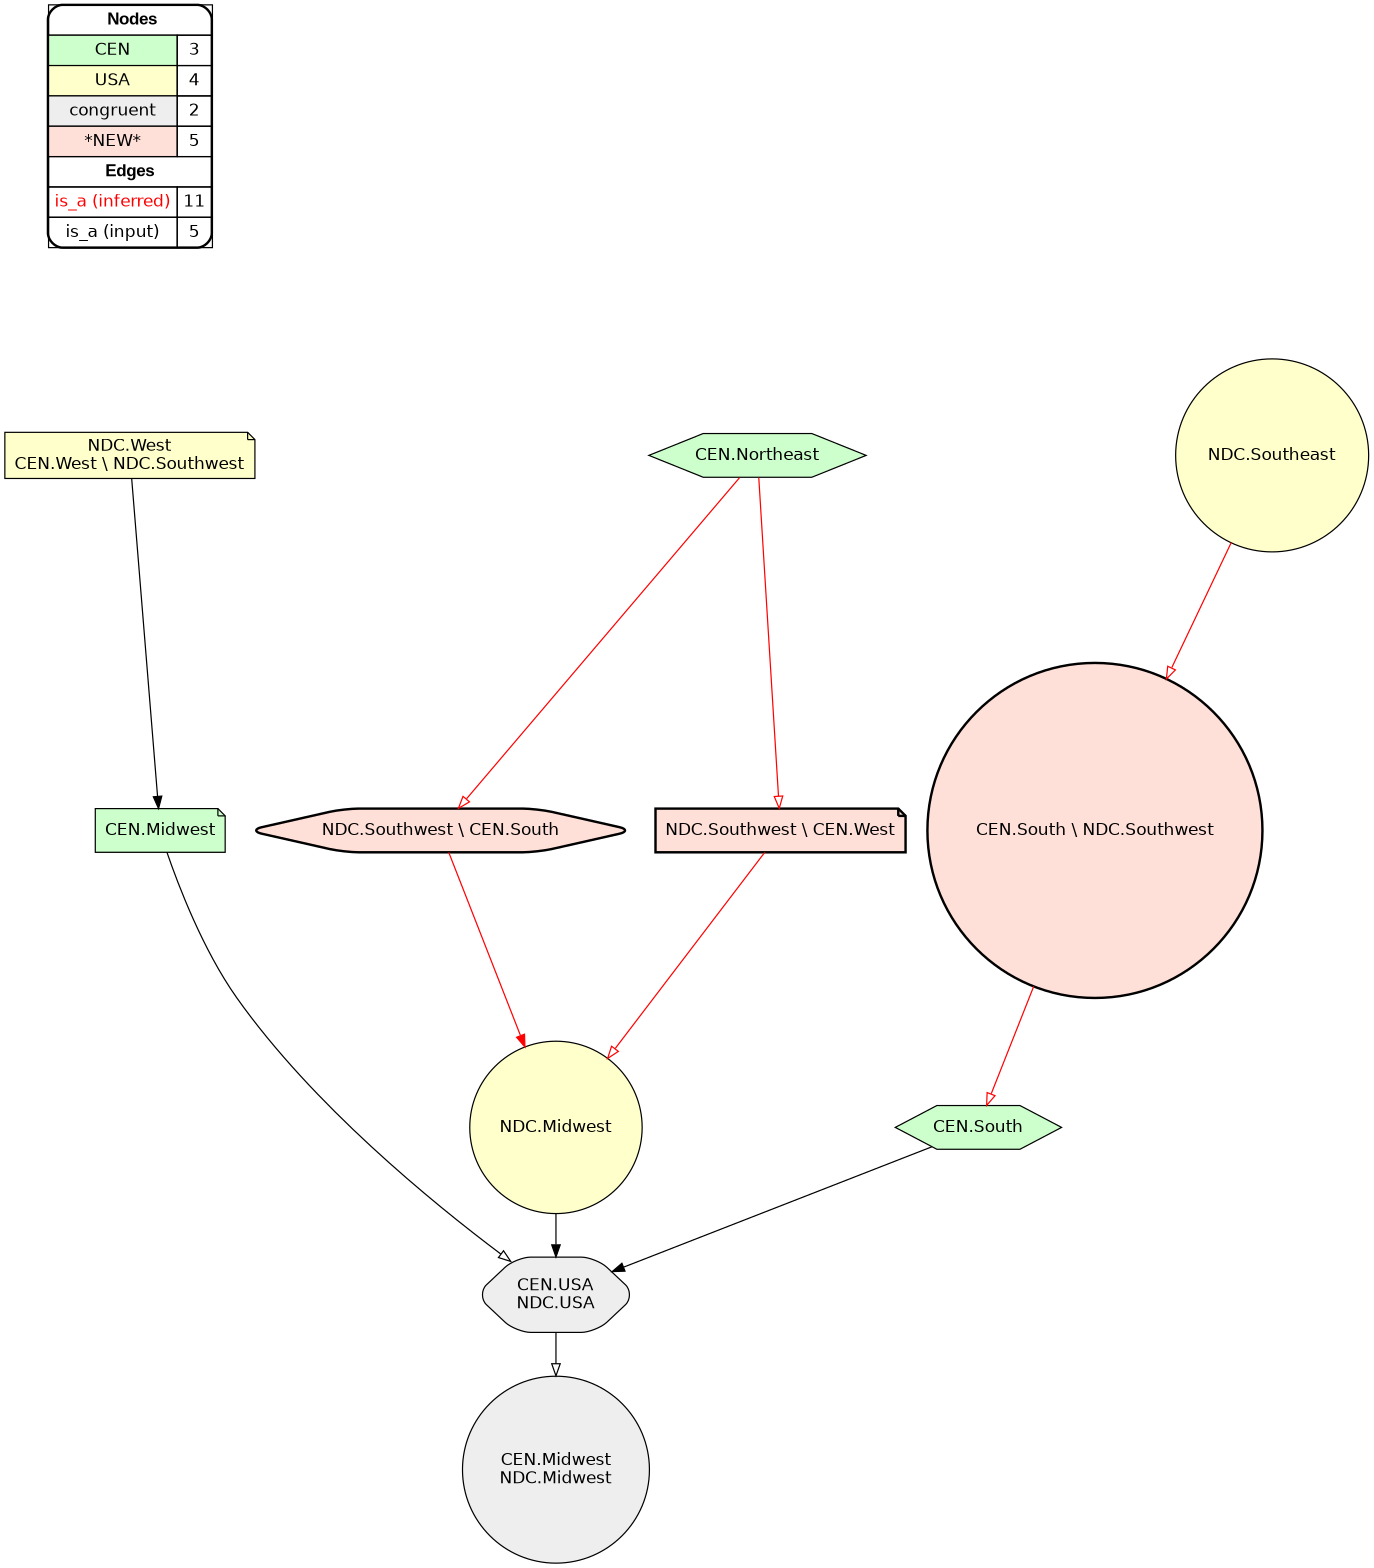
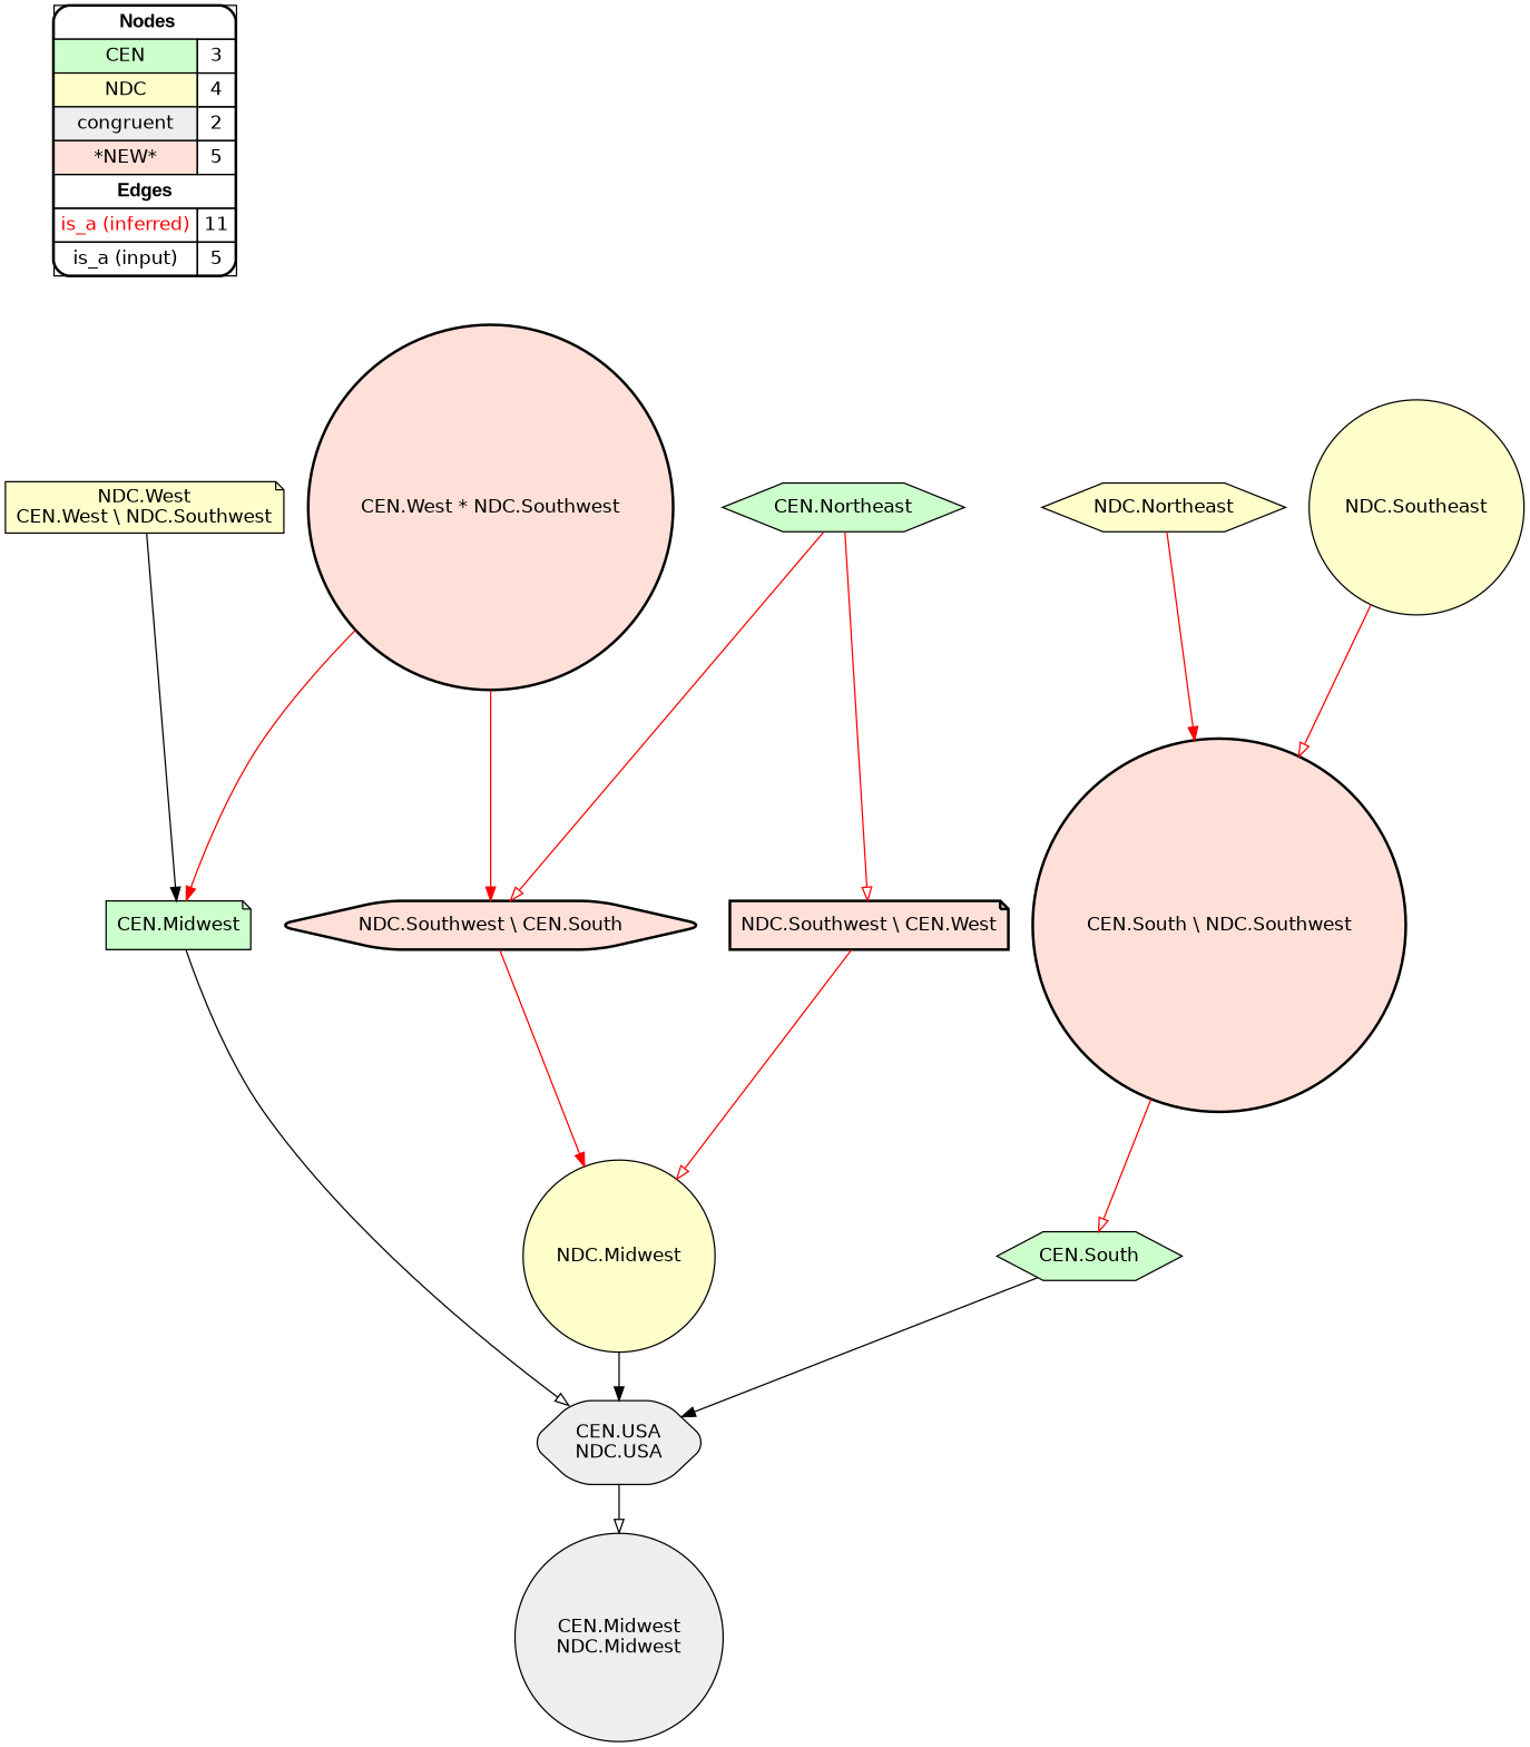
  digraph {
    rankdir=TB
    node [fillcolor="#FFE0D8" fontname=helvetica shape=hexagon style=filled]
    edge [arrowhead=normal color="#FF0000" constraint=true penwidth=1 style=solid]
-   n1 [fillcolor=white label=<   <TABLE BORDER="0" CELLBORDER="1" CELLSPACING="0" CELLPADDING="4">  <TR> <TD COLSPAN="2"><font face="Arial Black"> Nodes</font></TD> </TR>  <TR>   <TD bgcolor="#CCFFCC" fontname="helvetica">CEN</TD>   <TD>3</TD>   </TR>  <TR>   <TD bgcolor="#FFFFCC" fontname="helvetica">USA</TD>   <TD>4</TD>   </TR>  <TR>   <TD bgcolor="#EEEEEE" fontname="helvetica">congruent</TD>   <TD>2</TD>   </TR>  <TR>   <TD bgcolor="#FFE0D8" fontname="helvetica">*NEW*</TD>   <TD>5</TD>   </TR>  <TR> <TD COLSPAN="2"><font face = "Arial Black"> Edges </font></TD> </TR>  <TR>   <TD><font color ="#FF0000">is_a (inferred)</font></TD><TD>11</TD> </TR> <TR>   <TD><font color ="#000000">is_a (input)</font></TD><TD>5</TD> </TR> </TABLE>   > margin=0 shape=box style="filled,rounded,bold"]
+   n1 [fillcolor=white label=<   <TABLE BORDER="0" CELLBORDER="1" CELLSPACING="0" CELLPADDING="4">  <TR> <TD COLSPAN="2"><font face="Arial Black"> Nodes</font></TD> </TR>  <TR>   <TD bgcolor="#CCFFCC" fontname="helvetica">CEN</TD>   <TD>3</TD>   </TR>  <TR>   <TD bgcolor="#FFFFCC" fontname="helvetica">NDC</TD>   <TD>4</TD>   </TR>  <TR>   <TD bgcolor="#EEEEEE" fontname="helvetica">congruent</TD>   <TD>2</TD>   </TR>  <TR>   <TD bgcolor="#FFE0D8" fontname="helvetica">*NEW*</TD>   <TD>5</TD>   </TR>  <TR> <TD COLSPAN="2"><font face = "Arial Black"> Edges </font></TD> </TR>  <TR>   <TD><font color ="#FF0000">is_a (inferred)</font></TD><TD>11</TD> </TR> <TR>   <TD><font color ="#000000">is_a (input)</font></TD><TD>5</TD> </TR> </TABLE>   > margin=0 shape=box style="filled,rounded,bold"]
    "CEN.South" [fillcolor="#CCFFCC"]
    "CEN.USA\nNDC.USA" [fillcolor="#EEEEEE" style="filled,rounded"]
    "CEN.Midwest\nNDC.Midwest" [fillcolor="#EEEEEE" shape=circle style="filled,rounded"]
    n5 [fillcolor="#CCFFCC" label="CEN.Midwest" shape=note]
    "CEN.Northeast" [fillcolor="#CCFFCC"]
    "NDC.Southwest \\ CEN.West" [shape=note style="filled,rounded,bold"]
    "NDC.Southwest \\ CEN.South" [style="filled,rounded,bold"]
    n9 [fillcolor="#FFFFCC" label="NDC.Midwest" shape=circle]
+   "NDC.Northeast" [fillcolor="#FFFFCC"]
    "CEN.South \\ NDC.Southwest" [shape=circle style="filled,rounded,bold"]
    "NDC.West\nCEN.West \\ NDC.Southwest" [fillcolor="#FFFFCC" shape=note]
    "NDC.Southeast" [fillcolor="#FFFFCC" shape=circle]
+   "CEN.West * NDC.Southwest" [shape=circle style="filled,rounded,bold"]
    subgraph sub_1 {
      rank=source
      n1
    }
    "CEN.South" -> "CEN.USA\nNDC.USA" [color="#000000"]
    "CEN.USA\nNDC.USA" -> "CEN.Midwest\nNDC.Midwest" [arrowhead=onormal color="#000000"]
    n5 -> "CEN.USA\nNDC.USA" [arrowhead=onormal color="#000000"]
    "CEN.Northeast" -> "NDC.Southwest \\ CEN.West" [arrowhead=onormal]
    "CEN.Northeast" -> "NDC.Southwest \\ CEN.South" [arrowhead=onormal]
    "NDC.Southwest \\ CEN.West" -> n9 [arrowhead=onormal]
    "NDC.Southwest \\ CEN.South" -> n9
    n9 -> "CEN.USA\nNDC.USA" [color="#000000"]
+   "NDC.Northeast" -> "CEN.South \\ NDC.Southwest"
    "CEN.South \\ NDC.Southwest" -> "CEN.South" [arrowhead=onormal]
    "NDC.West\nCEN.West \\ NDC.Southwest" -> n5 [color="#000000"]
    "NDC.Southeast" -> "CEN.South \\ NDC.Southwest" [arrowhead=onormal]
+   "CEN.West * NDC.Southwest" -> n5
+   "CEN.West * NDC.Southwest" -> "NDC.Southwest \\ CEN.South"
  }
